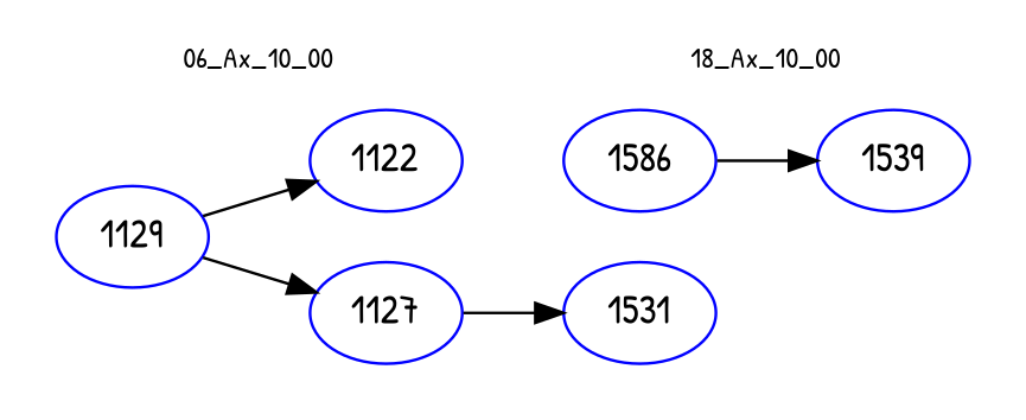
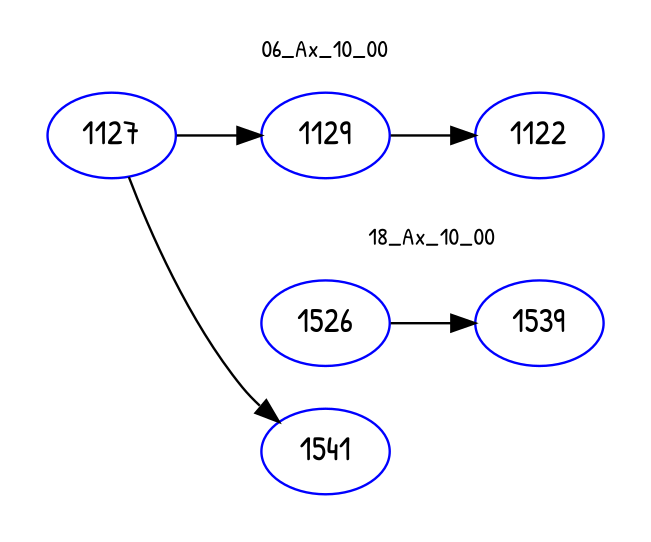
  digraph {
    fontname="Patrick Hand"
    rankdir=LR
    node [color=blue fontname="Patrick Hand"]
    edge [color=black fontname="Patrick Hand"]
-   n1 [label=1586]
-   n2 [label=1531]
+   n1 [label=1526]
+   n2 [label=1541]
    n3 [label=1539]
    n4 [label=1129]
    n5 [label=1127]
    n6 [label=1122]
    subgraph cluster_1 {
      color=white
      fontsize=10
      label="18_Ax_10_00"
      n1
      n2
      n3
    }
    subgraph cluster_2 {
      color=white
      fontsize=10
      label="06_Ax_10_00"
      n4
      n5
      n6
    }
    n1 -> n3
-   n4 -> n5
+   n5 -> n4
    n4 -> n6
    n5 -> n2
  }
